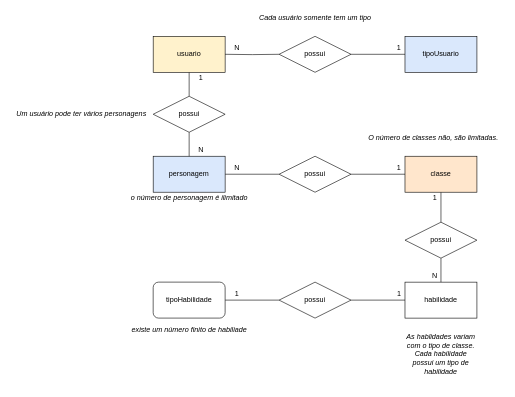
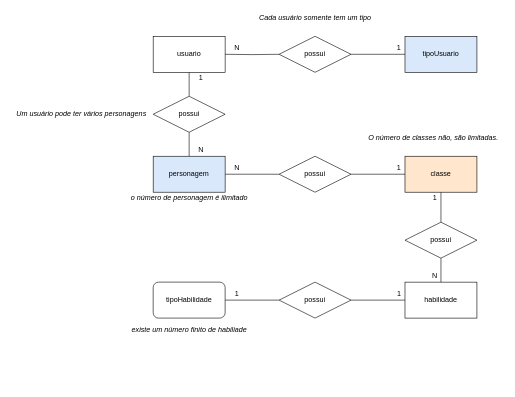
  <mxCell id="0" />
  <mxCell id="1" parent="0" />
  <mxCell id="2" style="edgeStyle=orthogonalEdgeStyle;rounded=0;orthogonalLoop=1;jettySize=auto;html=1;exitX=1;exitY=0.5;exitDx=0;exitDy=0;entryX=0;entryY=0.5;entryDx=0;entryDy=0;endArrow=none;endFill=0;" parent="1" source="3" target="11" edge="1"><mxGeometry relative="1" as="geometry" /></mxCell>
  <mxCell id="3" value="personagem" style="rounded=0;whiteSpace=wrap;html=1;fillColor=#dae8fc;" parent="1" vertex="1"><mxGeometry x="255" y="260" width="120" height="60" as="geometry" /></mxCell>
  <mxCell id="4" style="edgeStyle=orthogonalEdgeStyle;rounded=0;orthogonalLoop=1;jettySize=auto;html=1;exitX=0.5;exitY=1;exitDx=0;exitDy=0;entryX=0.5;entryY=0;entryDx=0;entryDy=0;endArrow=none;endFill=0;" parent="1" source="5" target="14" edge="1"><mxGeometry relative="1" as="geometry" /></mxCell>
  <mxCell id="5" value="classe" style="rounded=0;whiteSpace=wrap;html=1;fillColor=#ffe6cc;" parent="1" vertex="1"><mxGeometry x="675" y="260" width="120" height="60" as="geometry" /></mxCell>
  <mxCell id="6" style="edgeStyle=orthogonalEdgeStyle;rounded=0;orthogonalLoop=1;jettySize=auto;html=1;exitX=0;exitY=0.5;exitDx=0;exitDy=0;entryX=1;entryY=0.5;entryDx=0;entryDy=0;endArrow=none;endFill=0;" parent="1" source="7" target="12" edge="1"><mxGeometry relative="1" as="geometry" /></mxCell>
  <mxCell id="7" value="habilidade" style="rounded=0;whiteSpace=wrap;html=1;" parent="1" vertex="1"><mxGeometry x="675" y="470" width="120" height="60" as="geometry" /></mxCell>
  <mxCell id="8" style="edgeStyle=orthogonalEdgeStyle;rounded=0;orthogonalLoop=1;jettySize=auto;html=1;entryX=0;entryY=0.5;entryDx=0;entryDy=0;endArrow=none;endFill=0;" parent="1" source="9" target="12" edge="1"><mxGeometry relative="1" as="geometry" /></mxCell>
  <mxCell id="9" value="tipoHabilidade" style="whiteSpace=wrap;html=1;rounded=1;" parent="1" vertex="1"><mxGeometry x="255" y="470" width="120" height="60" as="geometry" /></mxCell>
  <mxCell id="10" style="edgeStyle=orthogonalEdgeStyle;rounded=0;orthogonalLoop=1;jettySize=auto;html=1;exitX=1;exitY=0.5;exitDx=0;exitDy=0;entryX=0;entryY=0.5;entryDx=0;entryDy=0;endArrow=none;endFill=0;" parent="1" source="11" target="5" edge="1"><mxGeometry relative="1" as="geometry" /></mxCell>
  <mxCell id="11" value="possui" style="shape=rhombus;perimeter=rhombusPerimeter;whiteSpace=wrap;html=1;align=center;" parent="1" vertex="1"><mxGeometry x="465" y="260" width="120" height="60" as="geometry" /></mxCell>
  <mxCell id="12" value="possui" style="shape=rhombus;perimeter=rhombusPerimeter;whiteSpace=wrap;html=1;align=center;" parent="1" vertex="1"><mxGeometry x="465" y="470" width="120" height="60" as="geometry" /></mxCell>
  <mxCell id="13" style="edgeStyle=orthogonalEdgeStyle;rounded=0;orthogonalLoop=1;jettySize=auto;html=1;exitX=0.5;exitY=1;exitDx=0;exitDy=0;entryX=0.5;entryY=0;entryDx=0;entryDy=0;endArrow=none;endFill=0;" parent="1" source="14" target="7" edge="1"><mxGeometry relative="1" as="geometry" /></mxCell>
  <mxCell id="14" value="possui" style="shape=rhombus;perimeter=rhombusPerimeter;whiteSpace=wrap;html=1;align=center;" parent="1" vertex="1"><mxGeometry x="675" y="370" width="120" height="60" as="geometry" /></mxCell>
  <mxCell id="15" value="N" style="text;html=1;strokeColor=none;fillColor=none;align=center;verticalAlign=middle;whiteSpace=wrap;rounded=0;" parent="1" vertex="1"><mxGeometry x="375" y="270" width="40" height="20" as="geometry" /></mxCell>
  <mxCell id="16" value="1" style="text;html=1;strokeColor=none;fillColor=none;align=center;verticalAlign=middle;whiteSpace=wrap;rounded=0;" parent="1" vertex="1"><mxGeometry x="705" y="320" width="40" height="20" as="geometry" /></mxCell>
  <mxCell id="17" value="N" style="text;html=1;strokeColor=none;fillColor=none;align=center;verticalAlign=middle;whiteSpace=wrap;rounded=0;" parent="1" vertex="1"><mxGeometry x="705" y="450" width="40" height="20" as="geometry" /></mxCell>
  <mxCell id="18" value="1" style="text;html=1;strokeColor=none;fillColor=none;align=center;verticalAlign=middle;whiteSpace=wrap;rounded=0;" parent="1" vertex="1"><mxGeometry x="375" y="480" width="40" height="20" as="geometry" /></mxCell>
  <mxCell id="19" value="1" style="text;html=1;strokeColor=none;fillColor=none;align=center;verticalAlign=middle;whiteSpace=wrap;rounded=0;" parent="1" vertex="1"><mxGeometry x="645" y="270" width="40" height="20" as="geometry" /></mxCell>
  <mxCell id="20" value="1" style="text;html=1;align=center;verticalAlign=middle;resizable=0;points=[];autosize=1;strokeColor=none;" parent="1" vertex="1"><mxGeometry x="655" y="480" width="20" height="20" as="geometry" /></mxCell>
  <mxCell id="21" value="o número de personagem é ilimitado" style="text;html=1;align=center;verticalAlign=middle;resizable=0;points=[];autosize=1;strokeColor=none;fontStyle=2" parent="1" vertex="1"><mxGeometry x="210" y="320" width="210" height="20" as="geometry" /></mxCell>
  <mxCell id="22" value="O número de classes não, são limitadas." style="text;html=1;align=center;verticalAlign=middle;resizable=0;points=[];autosize=1;strokeColor=none;fontStyle=2" parent="1" vertex="1"><mxGeometry x="607" y="220" width="230" height="20" as="geometry" /></mxCell>
  <mxCell id="23" value="existe um número finito de habiliade" style="text;html=1;align=center;verticalAlign=middle;resizable=0;points=[];autosize=1;strokeColor=none;fontStyle=2" parent="1" vertex="1"><mxGeometry x="210" y="540" width="210" height="20" as="geometry" /></mxCell>
- <mxCell id="24" value="As hablidades variam com o tipo de classe. Cada habilidade possui um tipo de habilidade" style="text;html=1;strokeColor=none;fillColor=none;align=center;verticalAlign=middle;whiteSpace=wrap;rounded=0;labelBackgroundColor=none;fontStyle=2" parent="1" vertex="1"><mxGeometry x="675" y="540" width="120" height="100" as="geometry" /></mxCell>
  <mxCell id="25" style="edgeStyle=orthogonalEdgeStyle;rounded=0;orthogonalLoop=1;jettySize=auto;html=1;exitX=0.5;exitY=1;exitDx=0;exitDy=0;entryX=0.5;entryY=0;entryDx=0;entryDy=0;endArrow=none;endFill=0;" edge="1" parent="1" source="26" target="34"><mxGeometry relative="1" as="geometry" /></mxCell>
- <mxCell id="26" value="usuario" style="rounded=0;whiteSpace=wrap;html=1;fillColor=#fff2cc;" vertex="1" parent="1"><mxGeometry x="255" y="60" width="120" height="60" as="geometry" /></mxCell>
+ <mxCell id="26" value="usuario" style="rounded=0;whiteSpace=wrap;html=1;" vertex="1" parent="1"><mxGeometry x="255" y="60" width="120" height="60" as="geometry" /></mxCell>
  <mxCell id="27" value="tipoUsuario" style="rounded=0;whiteSpace=wrap;html=1;fillColor=#dae8fc;" vertex="1" parent="1"><mxGeometry x="675" y="60" width="120" height="60" as="geometry" /></mxCell>
  <mxCell id="28" style="edgeStyle=orthogonalEdgeStyle;rounded=0;orthogonalLoop=1;jettySize=auto;html=1;exitX=1;exitY=0.5;exitDx=0;exitDy=0;entryX=0;entryY=0.5;entryDx=0;entryDy=0;endArrow=none;endFill=0;" edge="1" parent="1" target="30"><mxGeometry relative="1" as="geometry"><mxPoint x="375" y="90" as="sourcePoint" /></mxGeometry></mxCell>
  <mxCell id="29" style="edgeStyle=orthogonalEdgeStyle;rounded=0;orthogonalLoop=1;jettySize=auto;html=1;exitX=1;exitY=0.5;exitDx=0;exitDy=0;entryX=0;entryY=0.5;entryDx=0;entryDy=0;endArrow=none;endFill=0;" edge="1" parent="1" source="30"><mxGeometry relative="1" as="geometry"><mxPoint x="675" y="90" as="targetPoint" /></mxGeometry></mxCell>
  <mxCell id="30" value="possui" style="shape=rhombus;perimeter=rhombusPerimeter;whiteSpace=wrap;html=1;align=center;" vertex="1" parent="1"><mxGeometry x="465" y="60" width="120" height="60" as="geometry" /></mxCell>
  <mxCell id="31" value="N" style="text;html=1;strokeColor=none;fillColor=none;align=center;verticalAlign=middle;whiteSpace=wrap;rounded=0;" vertex="1" parent="1"><mxGeometry x="375" y="70" width="40" height="20" as="geometry" /></mxCell>
  <mxCell id="32" value="1" style="text;html=1;strokeColor=none;fillColor=none;align=center;verticalAlign=middle;whiteSpace=wrap;rounded=0;" vertex="1" parent="1"><mxGeometry x="645" y="70" width="40" height="20" as="geometry" /></mxCell>
  <mxCell id="33" style="edgeStyle=orthogonalEdgeStyle;rounded=0;orthogonalLoop=1;jettySize=auto;html=1;exitX=0.5;exitY=1;exitDx=0;exitDy=0;entryX=0.5;entryY=0;entryDx=0;entryDy=0;endArrow=none;endFill=0;" edge="1" parent="1" source="34" target="3"><mxGeometry relative="1" as="geometry" /></mxCell>
  <mxCell id="34" value="possui" style="shape=rhombus;perimeter=rhombusPerimeter;whiteSpace=wrap;html=1;align=center;" vertex="1" parent="1"><mxGeometry x="255" y="160" width="120" height="60" as="geometry" /></mxCell>
  <mxCell id="35" value="N" style="text;html=1;strokeColor=none;fillColor=none;align=center;verticalAlign=middle;whiteSpace=wrap;rounded=0;" vertex="1" parent="1"><mxGeometry x="315" y="240" width="40" height="20" as="geometry" /></mxCell>
  <mxCell id="36" value="1" style="text;html=1;strokeColor=none;fillColor=none;align=center;verticalAlign=middle;whiteSpace=wrap;rounded=0;" vertex="1" parent="1"><mxGeometry x="315" y="120" width="40" height="20" as="geometry" /></mxCell>
  <mxCell id="37" value="Cada usuário somente tem um tipo" style="text;html=1;align=center;verticalAlign=middle;resizable=0;points=[];autosize=1;strokeColor=none;fillColor=none;fontStyle=2" vertex="1" parent="1"><mxGeometry x="425" y="20" width="200" height="20" as="geometry" /></mxCell>
  <mxCell id="38" value="Um usuário pode ter vários personagens" style="text;html=1;align=center;verticalAlign=middle;resizable=0;points=[];autosize=1;strokeColor=none;fillColor=none;fontStyle=2" vertex="1" parent="1"><mxGeometry x="20" y="180" width="230" height="20" as="geometry" /></mxCell>
